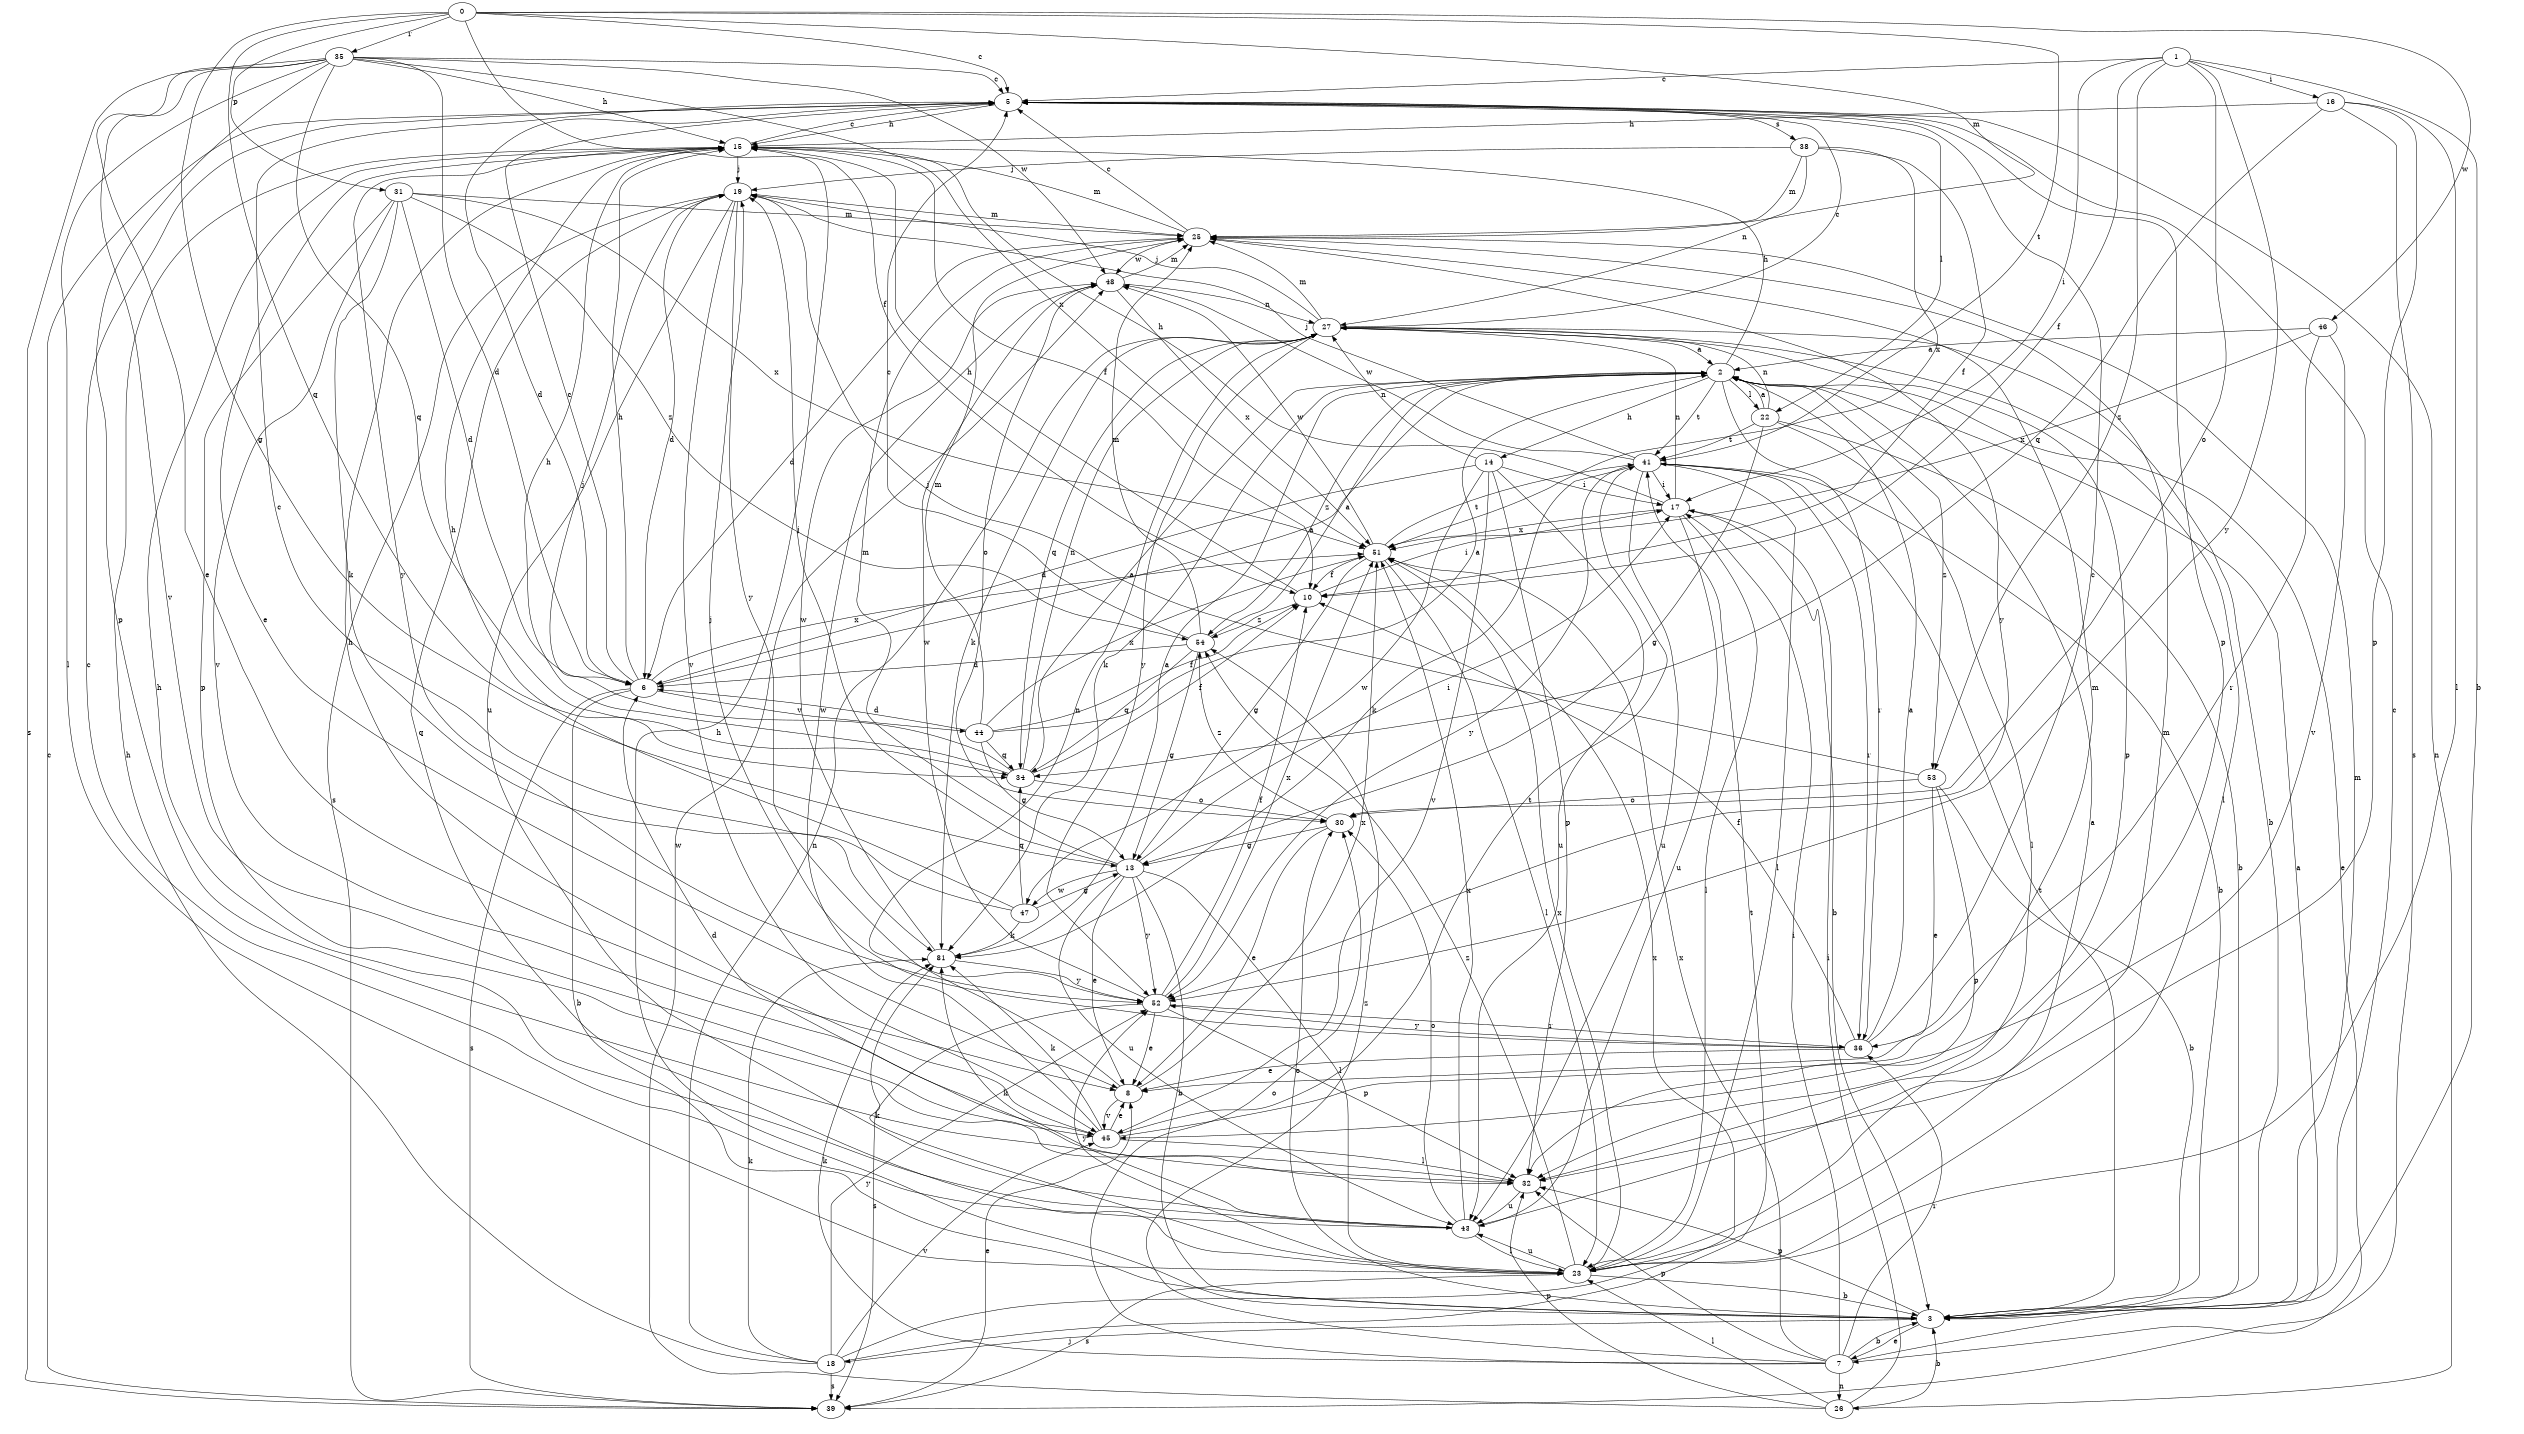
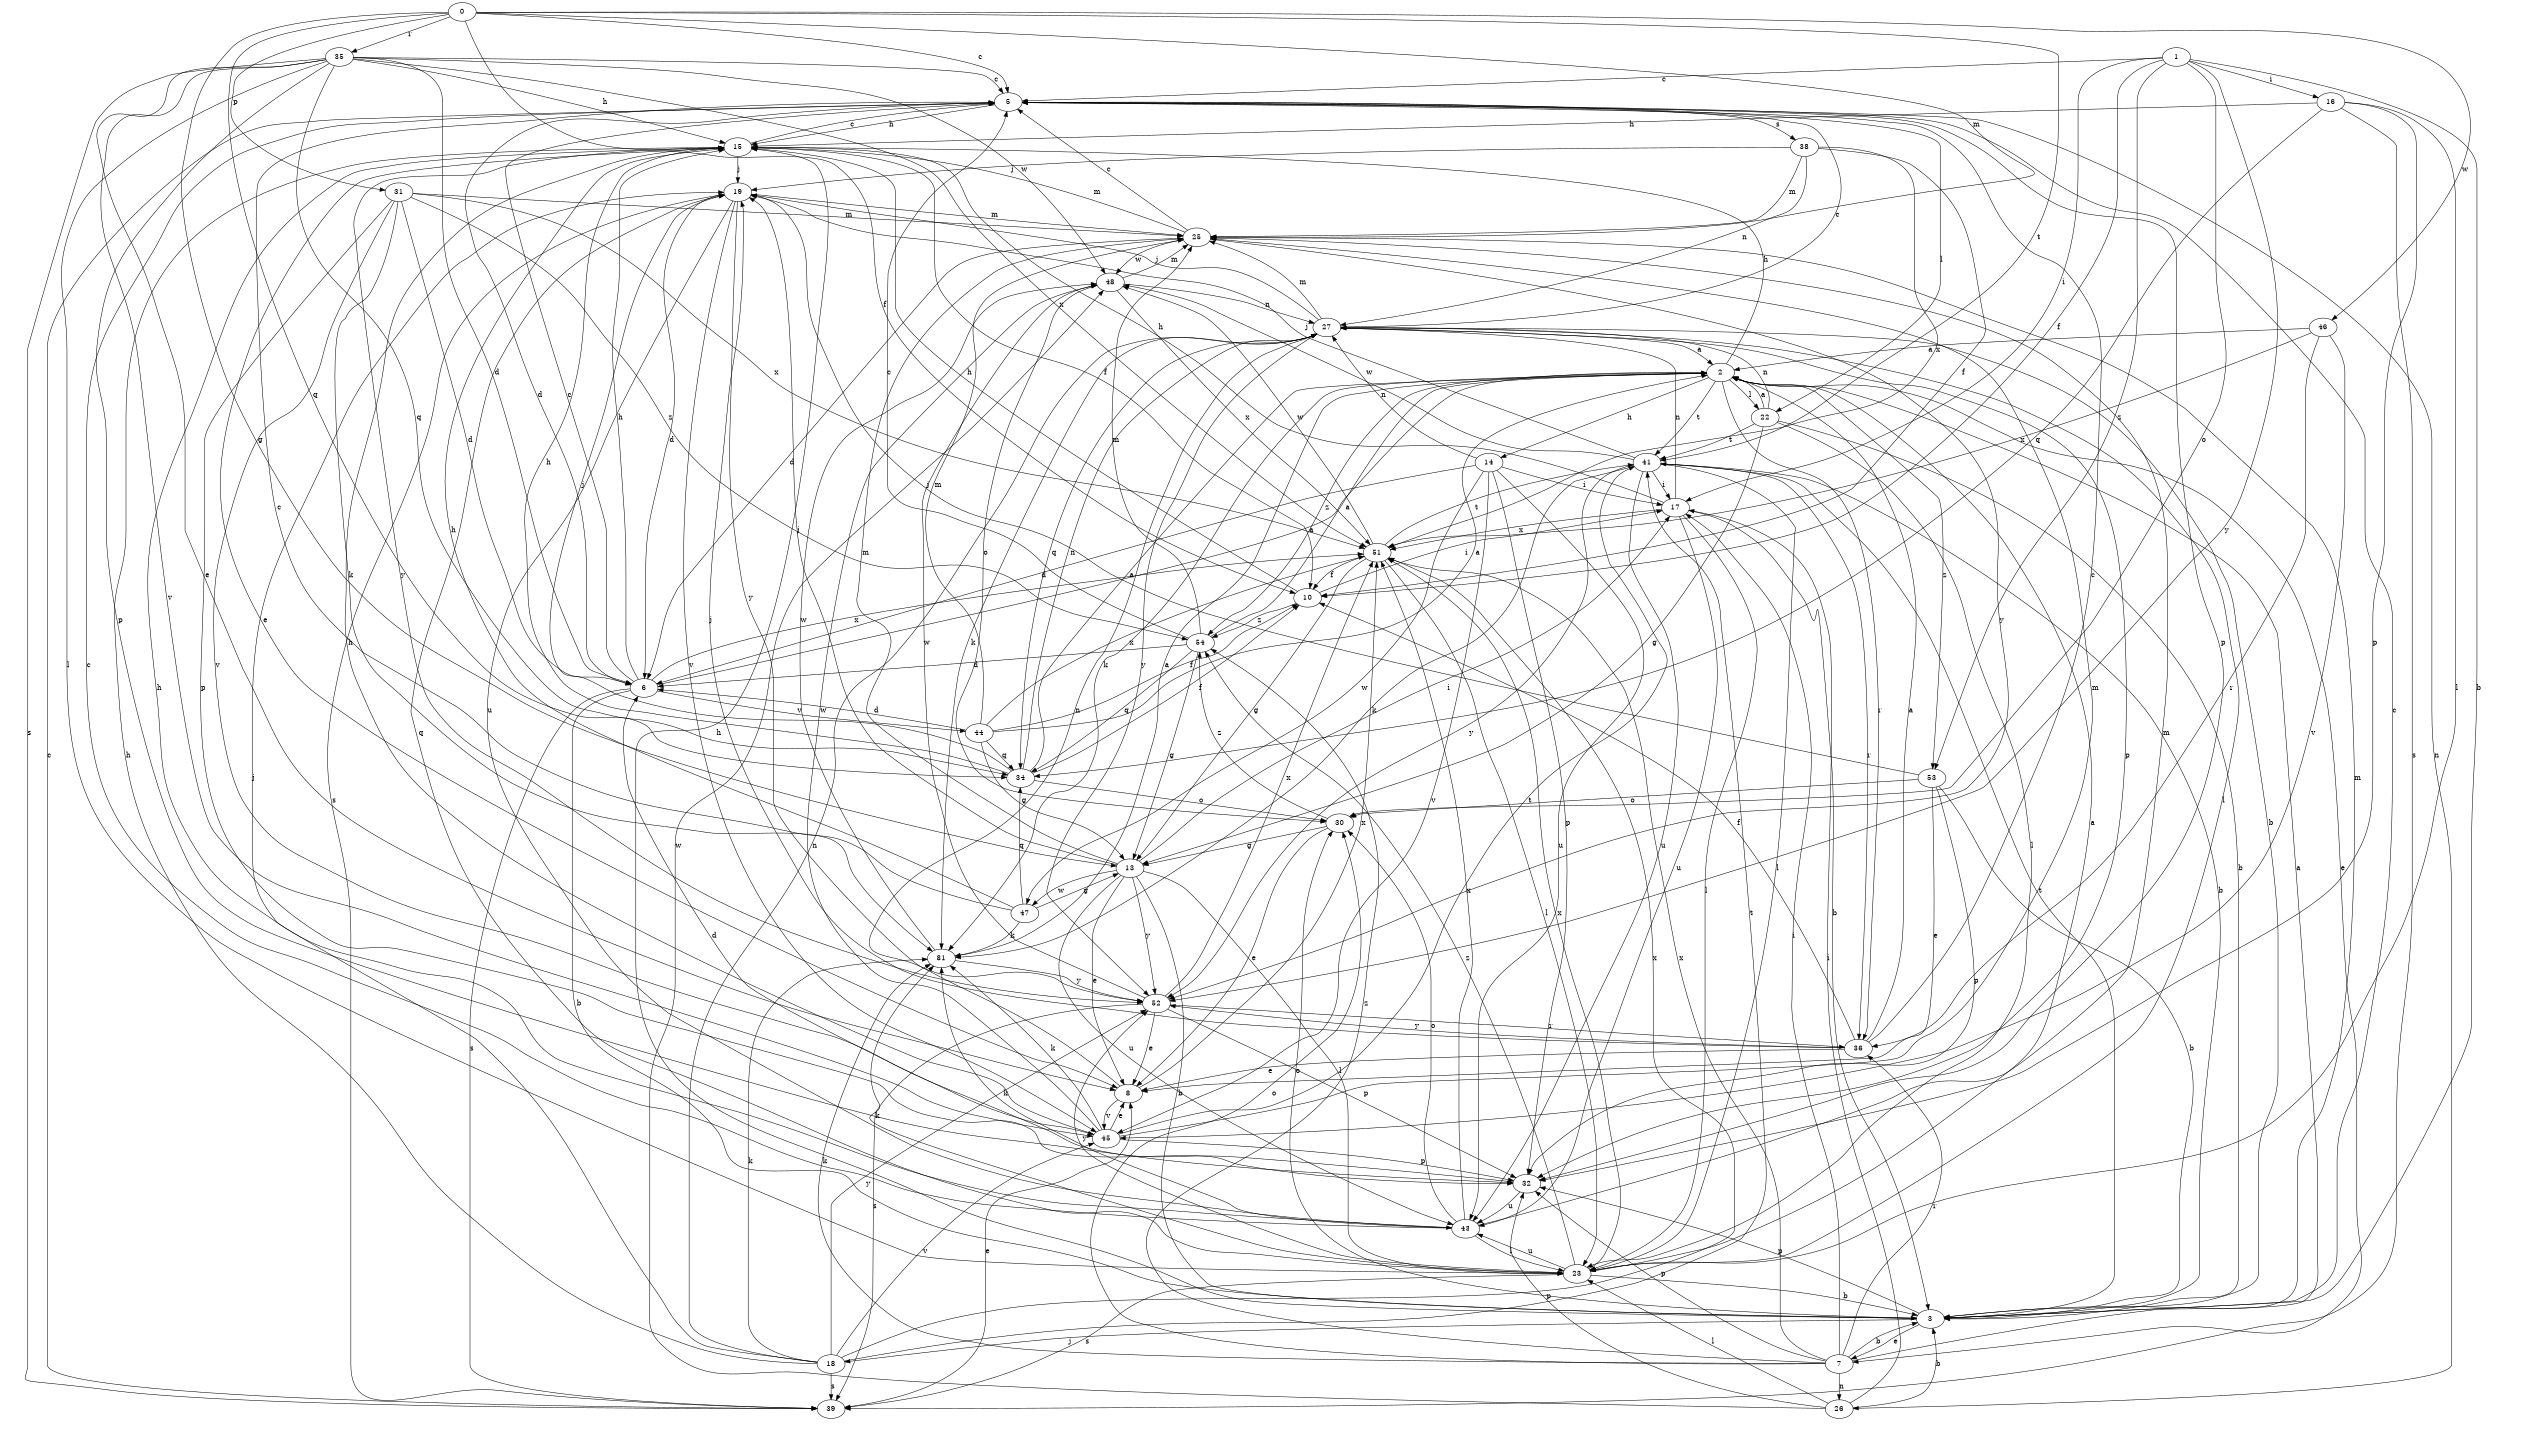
  strict digraph {
    0
    5
    10
    13
    25
    31
    34
    35
    41
    46
    15
    22
    32
    6
    26
    38
    17
    54
    3
    52
    8
    19
    23
    43
    47
    48
    n27 [label=81]
    51
    45
    30
    2
    27
    39
    36
    1
    16
    53
    7
    18
    14
    44
    0 -> 5 [label=c]
    0 -> 10 [label=f]
    0 -> 13 [label=g]
    0 -> 25 [label=m]
    0 -> 31 [label=p]
    0 -> 34 [label=q]
    0 -> 35 [label=r]
    0 -> 41 [label=t]
    0 -> 46 [label=w]
    5 -> 15 [label=h]
    5 -> 22 [label=l]
    5 -> 32 [label=p]
    5 -> 6 [label=d]
    5 -> 26 [label=n]
    5 -> 38 [label=s]
    10 -> 15 [label=h]
    10 -> 17 [label=i]
    10 -> 54 [label=z]
    13 -> 25 [label=m]
    13 -> 17 [label=i]
    13 -> 3 [label=b]
    13 -> 52 [label=y]
    13 -> 8 [label=e]
    13 -> 19 [label=j]
    13 -> 23 [label=l]
    13 -> 43 [label=u]
    13 -> 47 [label=w]
    25 -> 5 [label=c]
    25 -> 15 [label=m]
    25 -> 6 [label=d]
    25 -> 52 [label=y]
    25 -> 48 [label=w]
    31 -> 25 [label=m]
    31 -> 32 [label=p]
    31 -> 6 [label=d]
    31 -> 54 [label=z]
    31 -> n27 [label=k]
    31 -> 51 [label=x]
    31 -> 45 [label=v]
    34 -> 10 [label=f]
    34 -> 15 [label=h]
    34 -> 19 [label=j]
    34 -> 30 [label=o]
    34 -> 2 [label=a]
    34 -> 27 [label=n]
    35 -> 5 [label=c]
    35 -> 34 [label=q]
    35 -> 15 [label=h]
    35 -> 32 [label=p]
    35 -> 6 [label=d]
    35 -> 8 [label=e]
    35 -> 23 [label=l]
    35 -> 48 [label=w]
    35 -> 51 [label=x]
    35 -> 45 [label=v]
    35 -> 39 [label=s]
    41 -> 17 [label=i]
    41 -> 3 [label=b]
    41 -> 52 [label=y]
    41 -> 19 [label=j]
    41 -> 23 [label=l]
    41 -> 43 [label=u]
    41 -> 48 [label=w]
    41 -> n27 [label=k]
    41 -> 36 [label=r]
    46 -> 51 [label=x]
    46 -> 45 [label=v]
    46 -> 2 [label=a]
    46 -> 36 [label=r]
    15 -> 5 [label=c]
    15 -> 10 [label=f]
    15 -> 52 [label=y]
    15 -> 8 [label=e]
    15 -> 19 [label=j]
    22 -> 13 [label=g]
    22 -> 41 [label=t]
    22 -> 3 [label=b]
    22 -> 23 [label=l]
    22 -> 2 [label=a]
    22 -> 27 [label=n]
    32 -> 6 [label=d]
    32 -> 43 [label=u]
    6 -> 5 [label=c]
    6 -> 15 [label=h]
    6 -> 3 [label=b]
    6 -> 51 [label=x]
    6 -> 2 [label=a]
    6 -> 39 [label=s]
    6 -> 44 [label=v]
    26 -> 32 [label=p]
    26 -> 17 [label=i]
    26 -> 3 [label=b]
    26 -> 23 [label=l]
    26 -> 48 [label=w]
    38 -> 10 [label=f]
    38 -> 25 [label=m]
    38 -> 19 [label=j]
    38 -> 51 [label=x]
    38 -> 27 [label=n]
    17 -> 15 [label=h]
    17 -> 3 [label=b]
    17 -> 23 [label=l]
    17 -> 43 [label=u]
    17 -> 51 [label=x]
    17 -> 27 [label=n]
    54 -> 5 [label=c]
    54 -> 13 [label=g]
    54 -> 25 [label=m]
    54 -> 34 [label=q]
    54 -> 6 [label=d]
    54 -> 2 [label=a]
    3 -> 5 [label=c]
    3 -> 25 [label=m]
    3 -> 41 [label=t]
    3 -> 15 [label=h]
    3 -> 32 [label=p]
    3 -> 30 [label=o]
    3 -> 7 [label=e]
    3 -> 18 [label=j]
-   52 -> 10 [label=f]
    52 -> 32 [label=p]
    52 -> 8 [label=e]
    52 -> 48 [label=w]
    52 -> 51 [label=x]
    52 -> 39 [label=s]
    52 -> 36 [label=r]
    8 -> 51 [label=x]
    8 -> 45 [label=v]
    8 -> 27 [label=n]
    19 -> 25 [label=m]
    19 -> 6 [label=d]
    19 -> 52 [label=y]
    19 -> 43 [label=u]
    19 -> 45 [label=v]
    19 -> 39 [label=s]
    23 -> 54 [label=z]
    23 -> 3 [label=b]
    23 -> 52 [label=y]
    23 -> 19 [label=q]
    23 -> 43 [label=u]
    23 -> n27 [label=k]
    23 -> 51 [label=x]
    23 -> 2 [label=a]
    23 -> 39 [label=s]
    43 -> 5 [label=c]
    43 -> 25 [label=m]
    43 -> 15 [label=h]
    43 -> 23 [label=l]
    43 -> n27 [label=k]
    43 -> 51 [label=x]
    43 -> 30 [label=o]
    47 -> 5 [label=c]
    47 -> 13 [label=g]
    47 -> 34 [label=q]
    47 -> 15 [label=h]
    47 -> n27 [label=k]
    48 -> 25 [label=m]
    48 -> 51 [label=x]
    48 -> 30 [label=o]
    48 -> 27 [label=n]
    n27 -> 52 [label=y]
    n27 -> 48 [label=w]
    n27 -> 2 [label=a]
    51 -> 10 [label=f]
    51 -> 13 [label=g]
    51 -> 41 [label=t]
    51 -> 23 [label=l]
    51 -> 48 [label=w]
    45 -> 25 [label=m]
    45 -> 41 [label=t]
    45 -> 15 [label=h]
-   45 -> 32 [label=l]
+   45 -> 32 [label=p]
    45 -> 8 [label=e]
    45 -> 48 [label=w]
    45 -> n27 [label=k]
    30 -> 13 [label=g]
    30 -> 54 [label=z]
    30 -> 8 [label=e]
    2 -> 41 [label=t]
    2 -> 15 [label=h]
    2 -> 22 [label=l]
    2 -> 54 [label=z]
    2 -> n27 [label=k]
    2 -> 36 [label=r]
    2 -> 53 [label=z]
    2 -> 7 [label=e]
    2 -> 14 [label=h]
    27 -> 5 [label=c]
    27 -> 25 [label=m]
    27 -> 34 [label=q]
    27 -> 32 [label=p]
    27 -> 3 [label=b]
    27 -> 52 [label=y]
    27 -> 19 [label=j]
    27 -> 23 [label=l]
    27 -> n27 [label=k]
    27 -> 2 [label=a]
    39 -> 5 [label=c]
    39 -> 8 [label=e]
    36 -> 5 [label=c]
    36 -> 10 [label=f]
    36 -> 52 [label=y]
    36 -> 8 [label=e]
    36 -> 19 [label=j]
    36 -> 2 [label=a]
    1 -> 5 [label=c]
    1 -> 10 [label=f]
    1 -> 17 [label=i]
    1 -> 3 [label=b]
    1 -> 52 [label=y]
    1 -> 30 [label=o]
    1 -> 16 [label=i]
    1 -> 53 [label=z]
    16 -> 34 [label=q]
    16 -> 15 [label=h]
    16 -> 32 [label=p]
    16 -> 23 [label=l]
    16 -> 39 [label=s]
    53 -> 32 [label=p]
    53 -> 3 [label=b]
    53 -> 8 [label=e]
    53 -> 19 [label=j]
    53 -> 30 [label=o]
    7 -> 32 [label=p]
    7 -> 26 [label=n]
    7 -> 17 [label=i]
    7 -> 54 [label=z]
    7 -> 3 [label=b]
    7 -> n27 [label=k]
    7 -> 51 [label=x]
    7 -> 30 [label=o]
    7 -> 2 [label=a]
    7 -> 36 [label=r]
    18 -> 41 [label=t]
    18 -> 15 [label=h]
    18 -> 52 [label=y]
+   18 -> 19 [label=j]
    18 -> n27 [label=k]
    18 -> 51 [label=x]
    18 -> 45 [label=v]
    18 -> 27 [label=n]
    18 -> 39 [label=s]
    14 -> 32 [label=p]
    14 -> 6 [label=d]
    14 -> 17 [label=i]
    14 -> 43 [label=u]
    14 -> 47 [label=w]
    14 -> 45 [label=v]
    14 -> 27 [label=n]
    44 -> 10 [label=f]
    44 -> 13 [label=g]
    44 -> 25 [label=m]
    44 -> 34 [label=q]
    44 -> 6 [label=d]
    44 -> 51 [label=x]
    44 -> 2 [label=a]
  }
